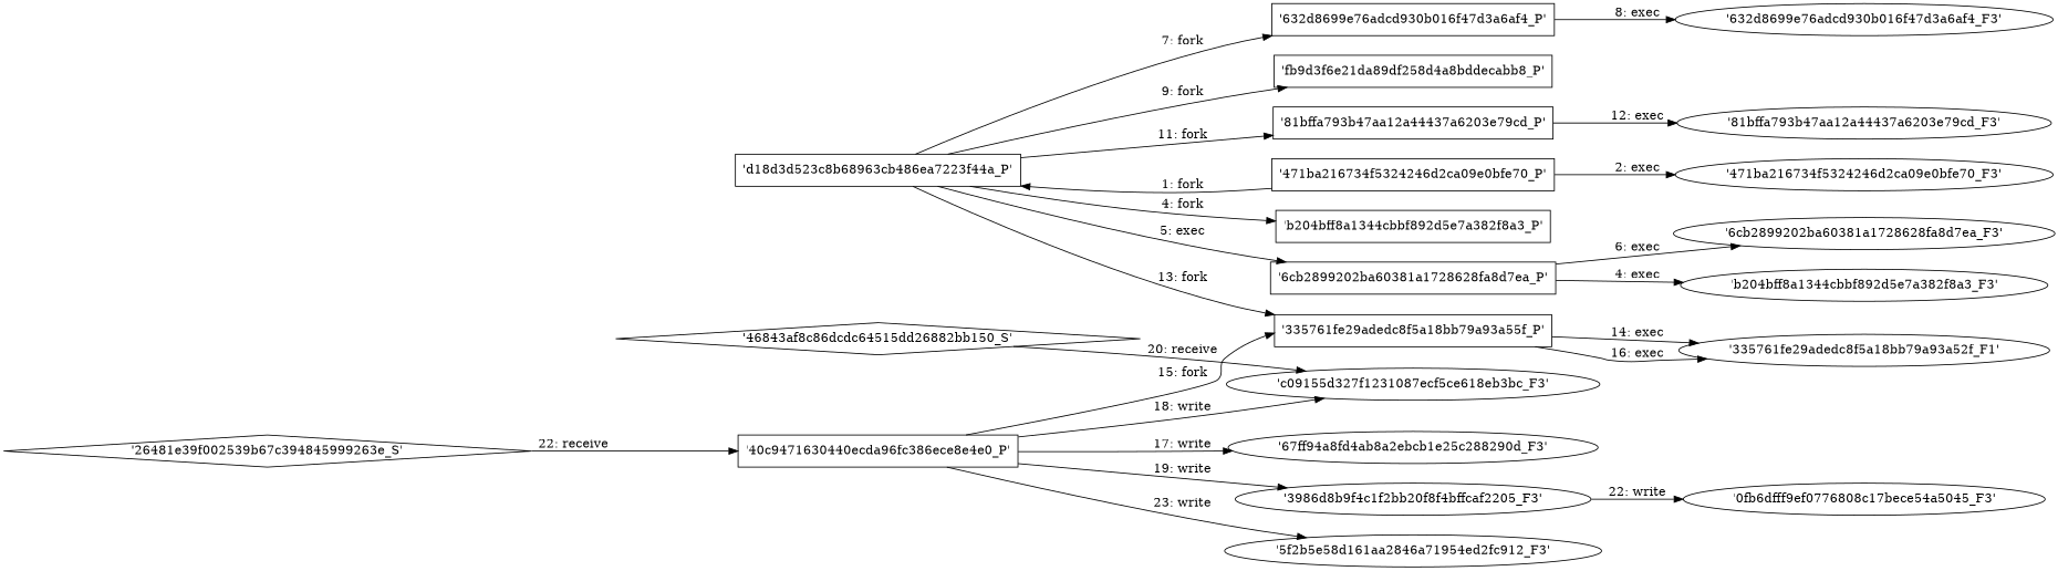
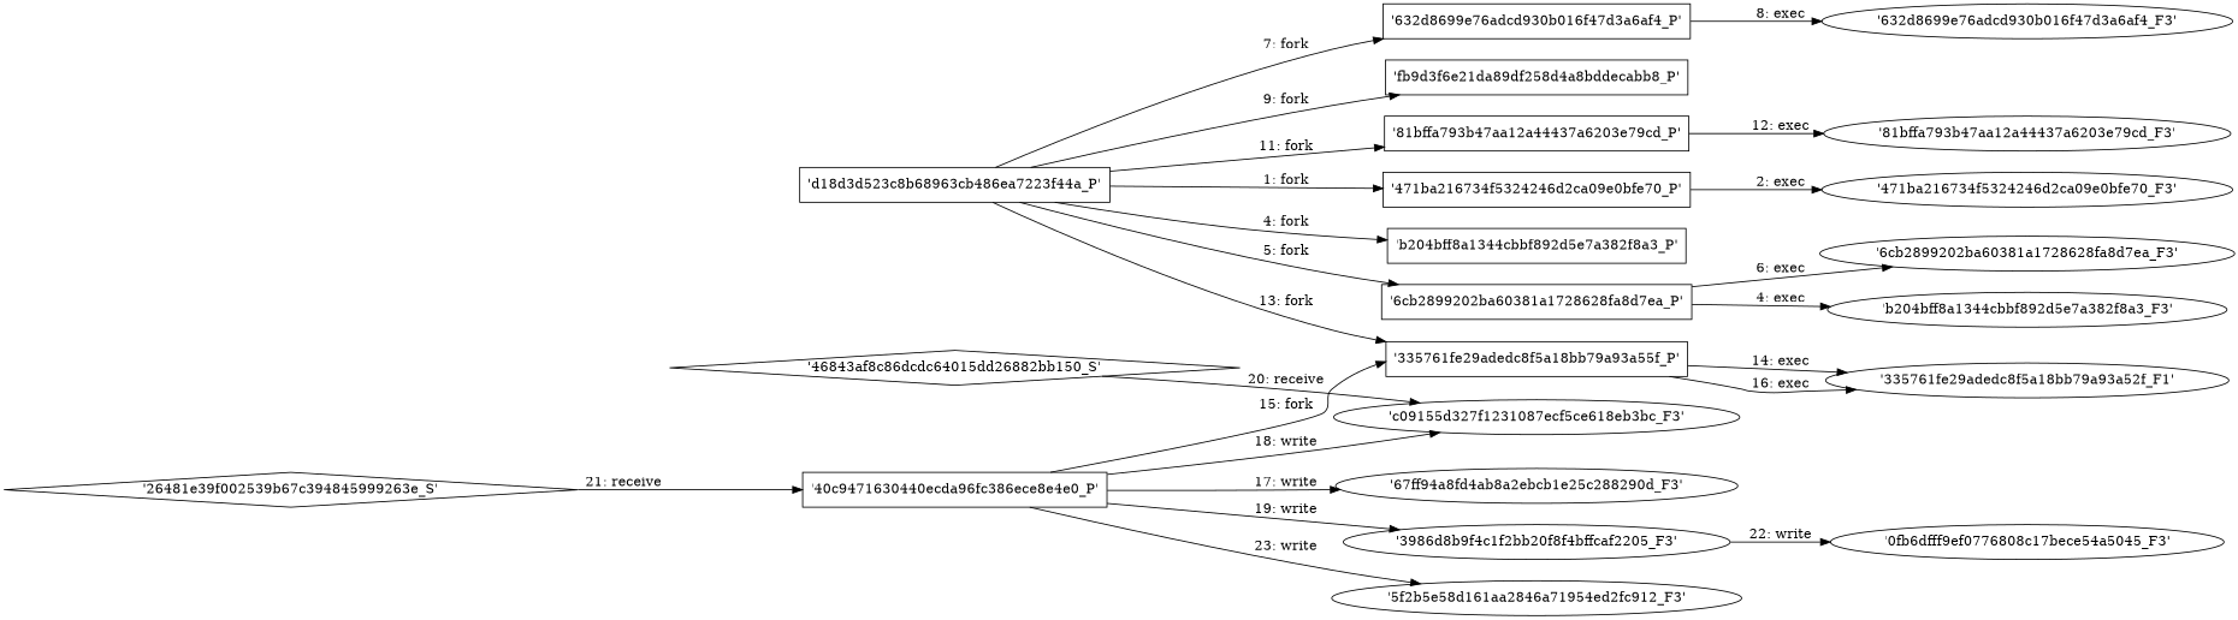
  digraph {
    engine=neato
    fixedsize=false
    fontsize=10
    nodesep=0.3
    rankdir=LR
    ranksep=0
    splines=true
    node [node_type=Process shape=ellipse]
    "'d18d3d523c8b68963cb486ea7223f44a_P'" [shape=box]
    "'471ba216734f5324246d2ca09e0bfe70_P'" [shape=box]
    "'b204bff8a1344cbbf892d5e7a382f8a3_P'" [shape=box]
    "'6cb2899202ba60381a1728628fa8d7ea_P'" [shape=box]
    "'632d8699e76adcd930b016f47d3a6af4_P'" [shape=box]
    n6 [label="'fb9d3f6e21da89df258d4a8bddecabb8_P'" shape=box]
    "'81bffa793b47aa12a44437a6203e79cd_P'" [shape=box]
    n8 [label="'335761fe29adedc8f5a18bb79a93a55f_P'" shape=box]
    "'471ba216734f5324246d2ca09e0bfe70_F3'" [node_type=File]
    "'b204bff8a1344cbbf892d5e7a382f8a3_F3'" [node_type=File]
    "'6cb2899202ba60381a1728628fa8d7ea_F3'" [node_type=File]
    "'632d8699e76adcd930b016f47d3a6af4_F3'" [node_type=File]
    "'81bffa793b47aa12a44437a6203e79cd_F3'" [node_type=File]
    "'335761fe29adedc8f5a18bb79a93a52f_F1'" [node_type=File]
    "'40c9471630440ecda96fc386ece8e4e0_P'" [shape=box]
    "'67ff94a8fd4ab8a2ebcb1e25c288290d_F3'" [node_type=file]
    "'c09155d327f1231087ecf5ce618eb3bc_F3'" [node_type=file]
    "'3986d8b9f4c1f2bb20f8f4bffcaf2205_F3'" [node_type=file]
    "'5f2b5e58d161aa2846a71954ed2fc912_F3'" [node_type=file]
    "'0fb6dfff9ef0776808c17bece54a5045_F3'" [node_type=file]
-   "'46843af8c86dcdc64015dd26882bb150_S'" [node_type=Socket shape=diamond label="'46843af8c86dcdc64515dd26882bb150_S'"]
+   "'46843af8c86dcdc64015dd26882bb150_S'" [node_type=Socket shape=diamond]
    "'26481e39f002539b67c394845999263e_S'" [node_type=Socket shape=diamond]
-   "'471ba216734f5324246d2ca09e0bfe70_P'" -> "'d18d3d523c8b68963cb486ea7223f44a_P'" [label="1: fork"]
+   "'d18d3d523c8b68963cb486ea7223f44a_P'" -> "'471ba216734f5324246d2ca09e0bfe70_P'" [label="1: fork"]
    "'d18d3d523c8b68963cb486ea7223f44a_P'" -> "'b204bff8a1344cbbf892d5e7a382f8a3_P'" [label="4: fork"]
-   "'d18d3d523c8b68963cb486ea7223f44a_P'" -> "'6cb2899202ba60381a1728628fa8d7ea_P'" [label="5: exec"]
+   "'d18d3d523c8b68963cb486ea7223f44a_P'" -> "'6cb2899202ba60381a1728628fa8d7ea_P'" [label="5: fork"]
    "'d18d3d523c8b68963cb486ea7223f44a_P'" -> "'632d8699e76adcd930b016f47d3a6af4_P'" [label="7: fork"]
    "'d18d3d523c8b68963cb486ea7223f44a_P'" -> n6 [label="9: fork"]
    "'d18d3d523c8b68963cb486ea7223f44a_P'" -> "'81bffa793b47aa12a44437a6203e79cd_P'" [label="11: fork"]
    "'d18d3d523c8b68963cb486ea7223f44a_P'" -> n8 [label="13: fork"]
    "'471ba216734f5324246d2ca09e0bfe70_P'" -> "'471ba216734f5324246d2ca09e0bfe70_F3'" [label="2: exec"]
    "'6cb2899202ba60381a1728628fa8d7ea_P'" -> "'b204bff8a1344cbbf892d5e7a382f8a3_F3'" [label="4: exec"]
    "'6cb2899202ba60381a1728628fa8d7ea_P'" -> "'6cb2899202ba60381a1728628fa8d7ea_F3'" [label="6: exec"]
    "'632d8699e76adcd930b016f47d3a6af4_P'" -> "'632d8699e76adcd930b016f47d3a6af4_F3'" [label="8: exec"]
    "'81bffa793b47aa12a44437a6203e79cd_P'" -> "'81bffa793b47aa12a44437a6203e79cd_F3'" [label="12: exec"]
    n8 -> "'335761fe29adedc8f5a18bb79a93a52f_F1'" [label="14: exec"]
    n8 -> "'335761fe29adedc8f5a18bb79a93a52f_F1'" [label="16: exec"]
    "'40c9471630440ecda96fc386ece8e4e0_P'" -> n8 [label="15: fork"]
    "'40c9471630440ecda96fc386ece8e4e0_P'" -> "'67ff94a8fd4ab8a2ebcb1e25c288290d_F3'" [label="17: write"]
    "'40c9471630440ecda96fc386ece8e4e0_P'" -> "'c09155d327f1231087ecf5ce618eb3bc_F3'" [label="18: write"]
    "'40c9471630440ecda96fc386ece8e4e0_P'" -> "'3986d8b9f4c1f2bb20f8f4bffcaf2205_F3'" [label="19: write"]
    "'40c9471630440ecda96fc386ece8e4e0_P'" -> "'5f2b5e58d161aa2846a71954ed2fc912_F3'" [label="23: write"]
    "'3986d8b9f4c1f2bb20f8f4bffcaf2205_F3'" -> "'0fb6dfff9ef0776808c17bece54a5045_F3'" [label="22: write"]
    "'46843af8c86dcdc64015dd26882bb150_S'" -> "'c09155d327f1231087ecf5ce618eb3bc_F3'" [label="20: receive"]
-   "'26481e39f002539b67c394845999263e_S'" -> "'40c9471630440ecda96fc386ece8e4e0_P'" [label="22: receive"]
+   "'26481e39f002539b67c394845999263e_S'" -> "'40c9471630440ecda96fc386ece8e4e0_P'" [label="21: receive"]
  }
